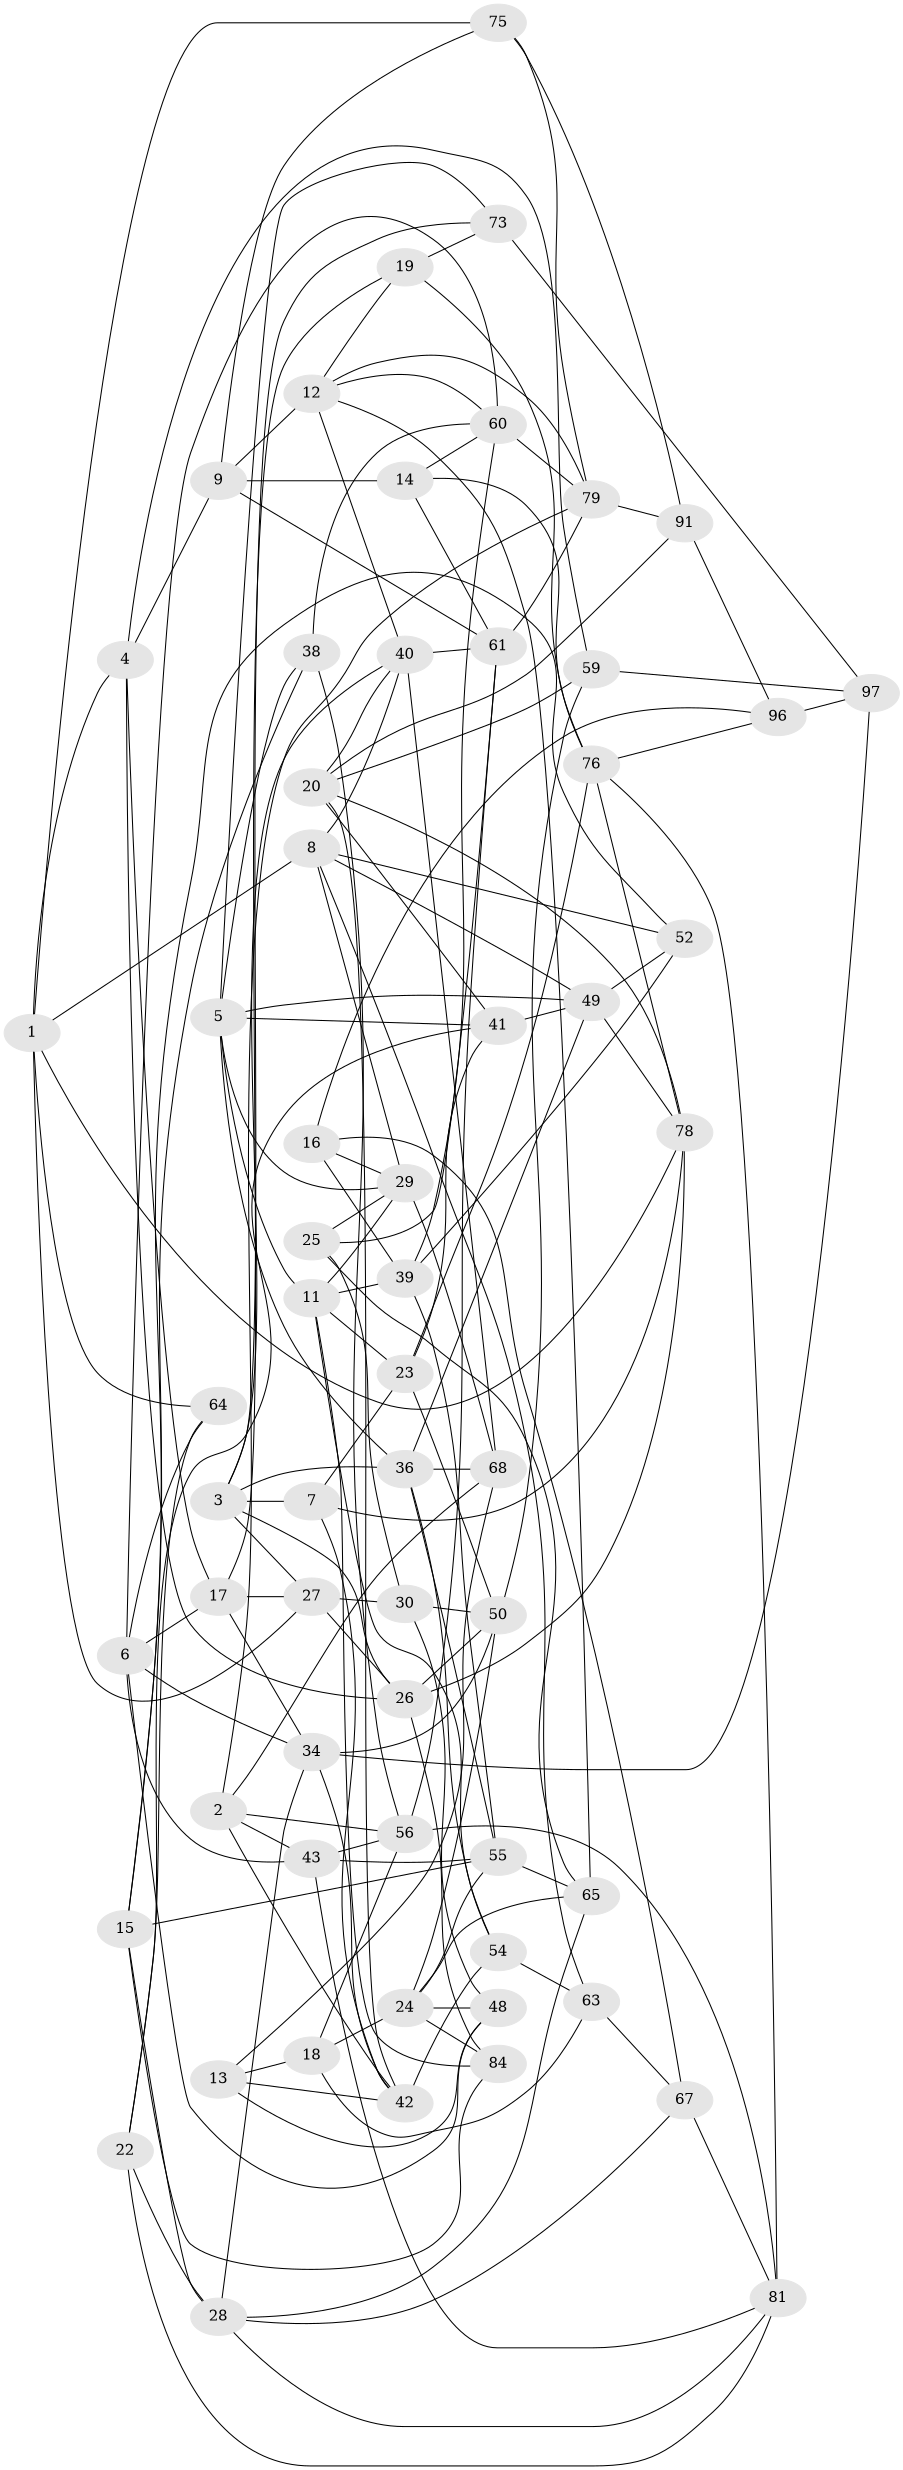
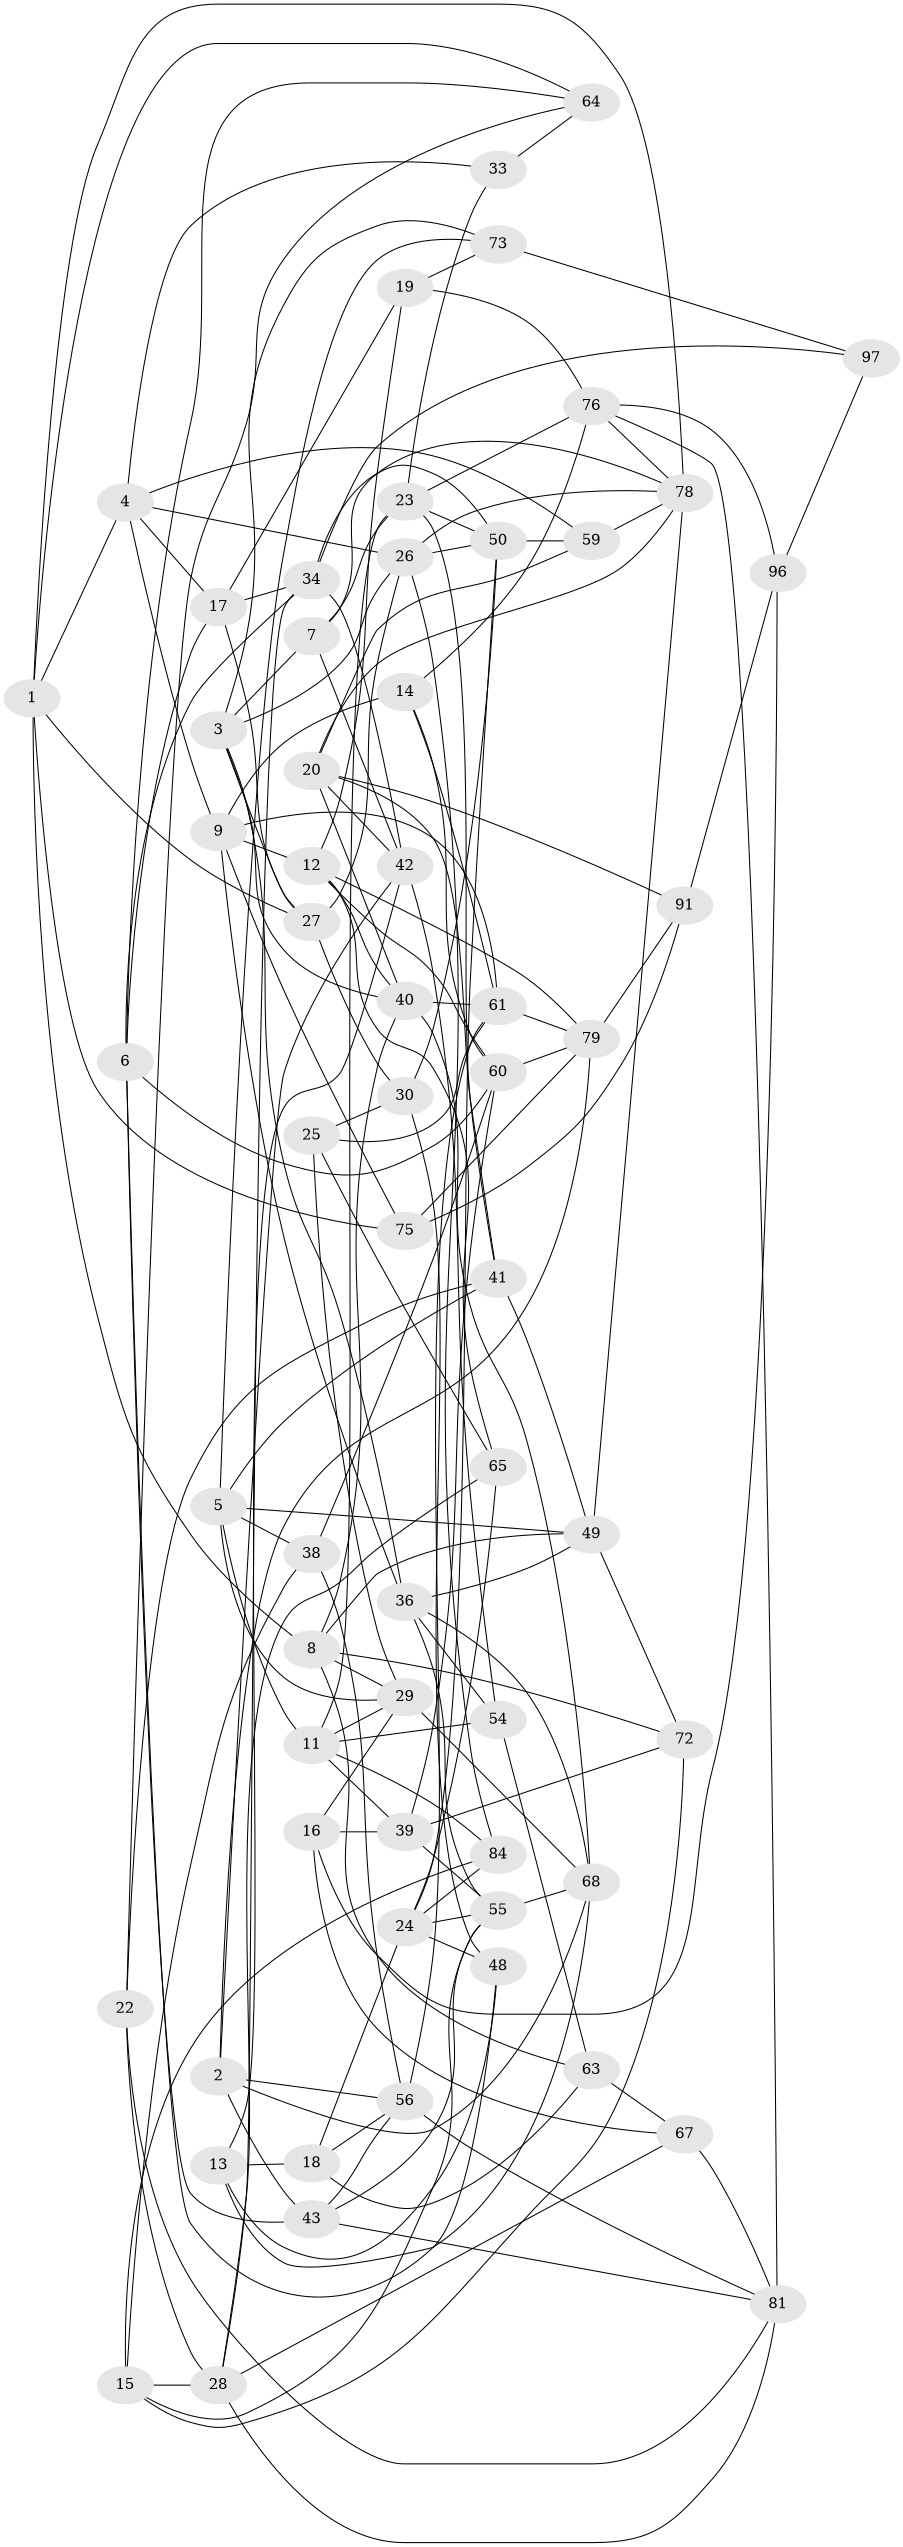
  graph {
    rankdir=LR
    node [color=gray90 style=filled]
    1 [super="+101"]
    4 [super="+27"]
    8 [super="+92"]
    n4 [label=27 super="+47"]
    64
    75
    78 [super="+80"]
    26 [super="+37"]
    9 [super="+36"]
    17 [super="+100"]
+   33
    59
    40 [super="+45"]
    29 [super="+86"]
    49 [super="+72"]
-   52
+   52 [label=72]
    63
    30
    79 [super="+89"]
    91
    2 [super="+85"]
    42 [super="+44"]
    43 [super="+58"]
    56 [super="+66"]
    68 [super="+84"]
    41 [super="+57"]
    54
    55 [super="+88"]
    81 [super="+99"]
    61 [super="+82"]
    3 [super="+46"]
    7
    n33 [label=36 super="+95"]
    73
    23 [super="+31"]
    n36 [label=84]
    50 [super="+77"]
    97
    12 [super="+62"]
    14
    34 [super="+93"]
    19
    5 [super="+98"]
    11 [super="+90"]
    38
    39 [super="+70"]
    60 [super="+69"]
    6 [super="+87"]
    48
    76 [super="+83"]
    67
    65
    15 [super="+53"]
    28 [super="+94"]
    18 [super="+71"]
    24 [super="+32"]
    13
    96
    16
    20 [super="+51"]
    22
    25
    1 -- 4
    1 -- 8
    1 -- n4
    1 -- 64
    1 -- 75
    1 -- 78
    4 -- 26
    4 -- 9
    4 -- 17
+   4 -- 33
    4 -- 59
    8 -- 40
    8 -- 29
    8 -- 49
    8 -- 52
    8 -- 63
    n4 -- 26
    n4 -- 30
    75 -- 79
    75 -- 91
    26 -- 78
    26 -- n36
    26 -- 50
    9 -- 75
    9 -- 61
-   5 -- n33
+   9 -- n33
    9 -- 12
    9 -- 14
    17 -- n4 [weight=2]
    17 -- 34
    17 -- 19
-   59 -- 97
+   33 -- 64
+   59 -- 78
    40 -- 68
    40 -- 61
    29 -- 68
    49 -- 78
    49 -- 52
    63 -- 67
    30 -- 50
    30 -- 48
    79 -- 91
    91 -- 96
    2 -- 79
    2 -- 42
    2 -- 43
    2 -- 56
    2 -- 68
    42 -- 54
    43 -- 56
    43 -- 55
    43 -- 81
    56 -- 81
    56 -- 61
    41 -- 49
    54 -- 63
-   55 -- 65
+   55 -- 68
    61 -- 79
    3 -- n4
    3 -- 26
    3 -- 40
    3 -- 7
    3 -- n33
    3 -- 73
    7 -- 78
    7 -- 42
    7 -- 23
    n33 -- 49
    n33 -- 68
    n33 -- 54
    n33 -- 55
    73 -- 97
+   23 -- 33
    23 -- 41
    23 -- 50
    23 -- 76
    50 -- 59
    12 -- 40
    12 -- 79
    12 -- 19
    12 -- 60
    12 -- 65
    14 -- 61
    14 -- 60
    14 -- 76
    34 -- 42
    34 -- 50
    34 -- 97
    19 -- 73
    19 -- 76
    5 -- 29
    5 -- 49
    5 -- 41
    5 -- 73
    5 -- 11
    5 -- 38
    11 -- 29
    11 -- 54
    11 -- 23
    11 -- n36
    11 -- 39
    38 -- 56
    38 -- 60
    39 -- 52
    39 -- 55
    39 -- 60
    60 -- 79
    6 -- 64
    6 -- 17
    6 -- 43
    6 -- 34
    6 -- 60
    6 -- 48
    76 -- 78
    76 -- 81
    76 -- 96
    67 -- 81
    15 -- 52
    15 -- 55
    15 -- n36
    15 -- 38
    15 -- 28
    28 -- 81
    28 -- 34
    28 -- 67
    28 -- 65
    18 -- 63
    18 -- 56
    18 -- 24
    24 -- 55
    24 -- n36
    24 -- 50
    24 -- 48
    24 -- 65
    13 -- 42
    13 -- 68
    13 -- 48
    13 -- 18
    96 -- 97
    16 -- 29
    16 -- 39
    16 -- 67
    16 -- 96
    20 -- 78
    20 -- 59
    20 -- 40
    20 -- 91
    20 -- 42
    20 -- 41
    22 -- 64
    22 -- 41
    22 -- 81
    22 -- 28
    25 -- 29
    25 -- 30
    25 -- 61
    25 -- 65
  }
